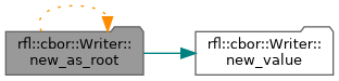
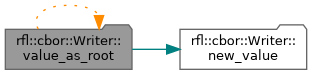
  digraph {
    rankdir=LR
    node [color=gray40 fontname=Helvetica fontsize=10 shape=folder style=filled]
    edge [fontname=Helvetica fontsize=10 labelfontname=Helvetica labelfontsize=10]
-   n1 [fillcolor=grey60 fontcolor=black height=0.2 label="rfl::cbor::Writer::\lnew_as_root" width=0.4]
+   n1 [fillcolor=grey60 fontcolor=black height=0.2 label="rfl::cbor::Writer::\lvalue_as_root" width=0.4]
    n2 [fillcolor=white height=0.2 label="rfl::cbor::Writer::\lnew_value" width=0.4]
    n1 -> n1 [color=darkorange style=dotted]
    n1 -> n2 [color=teal style=solid]
  }
